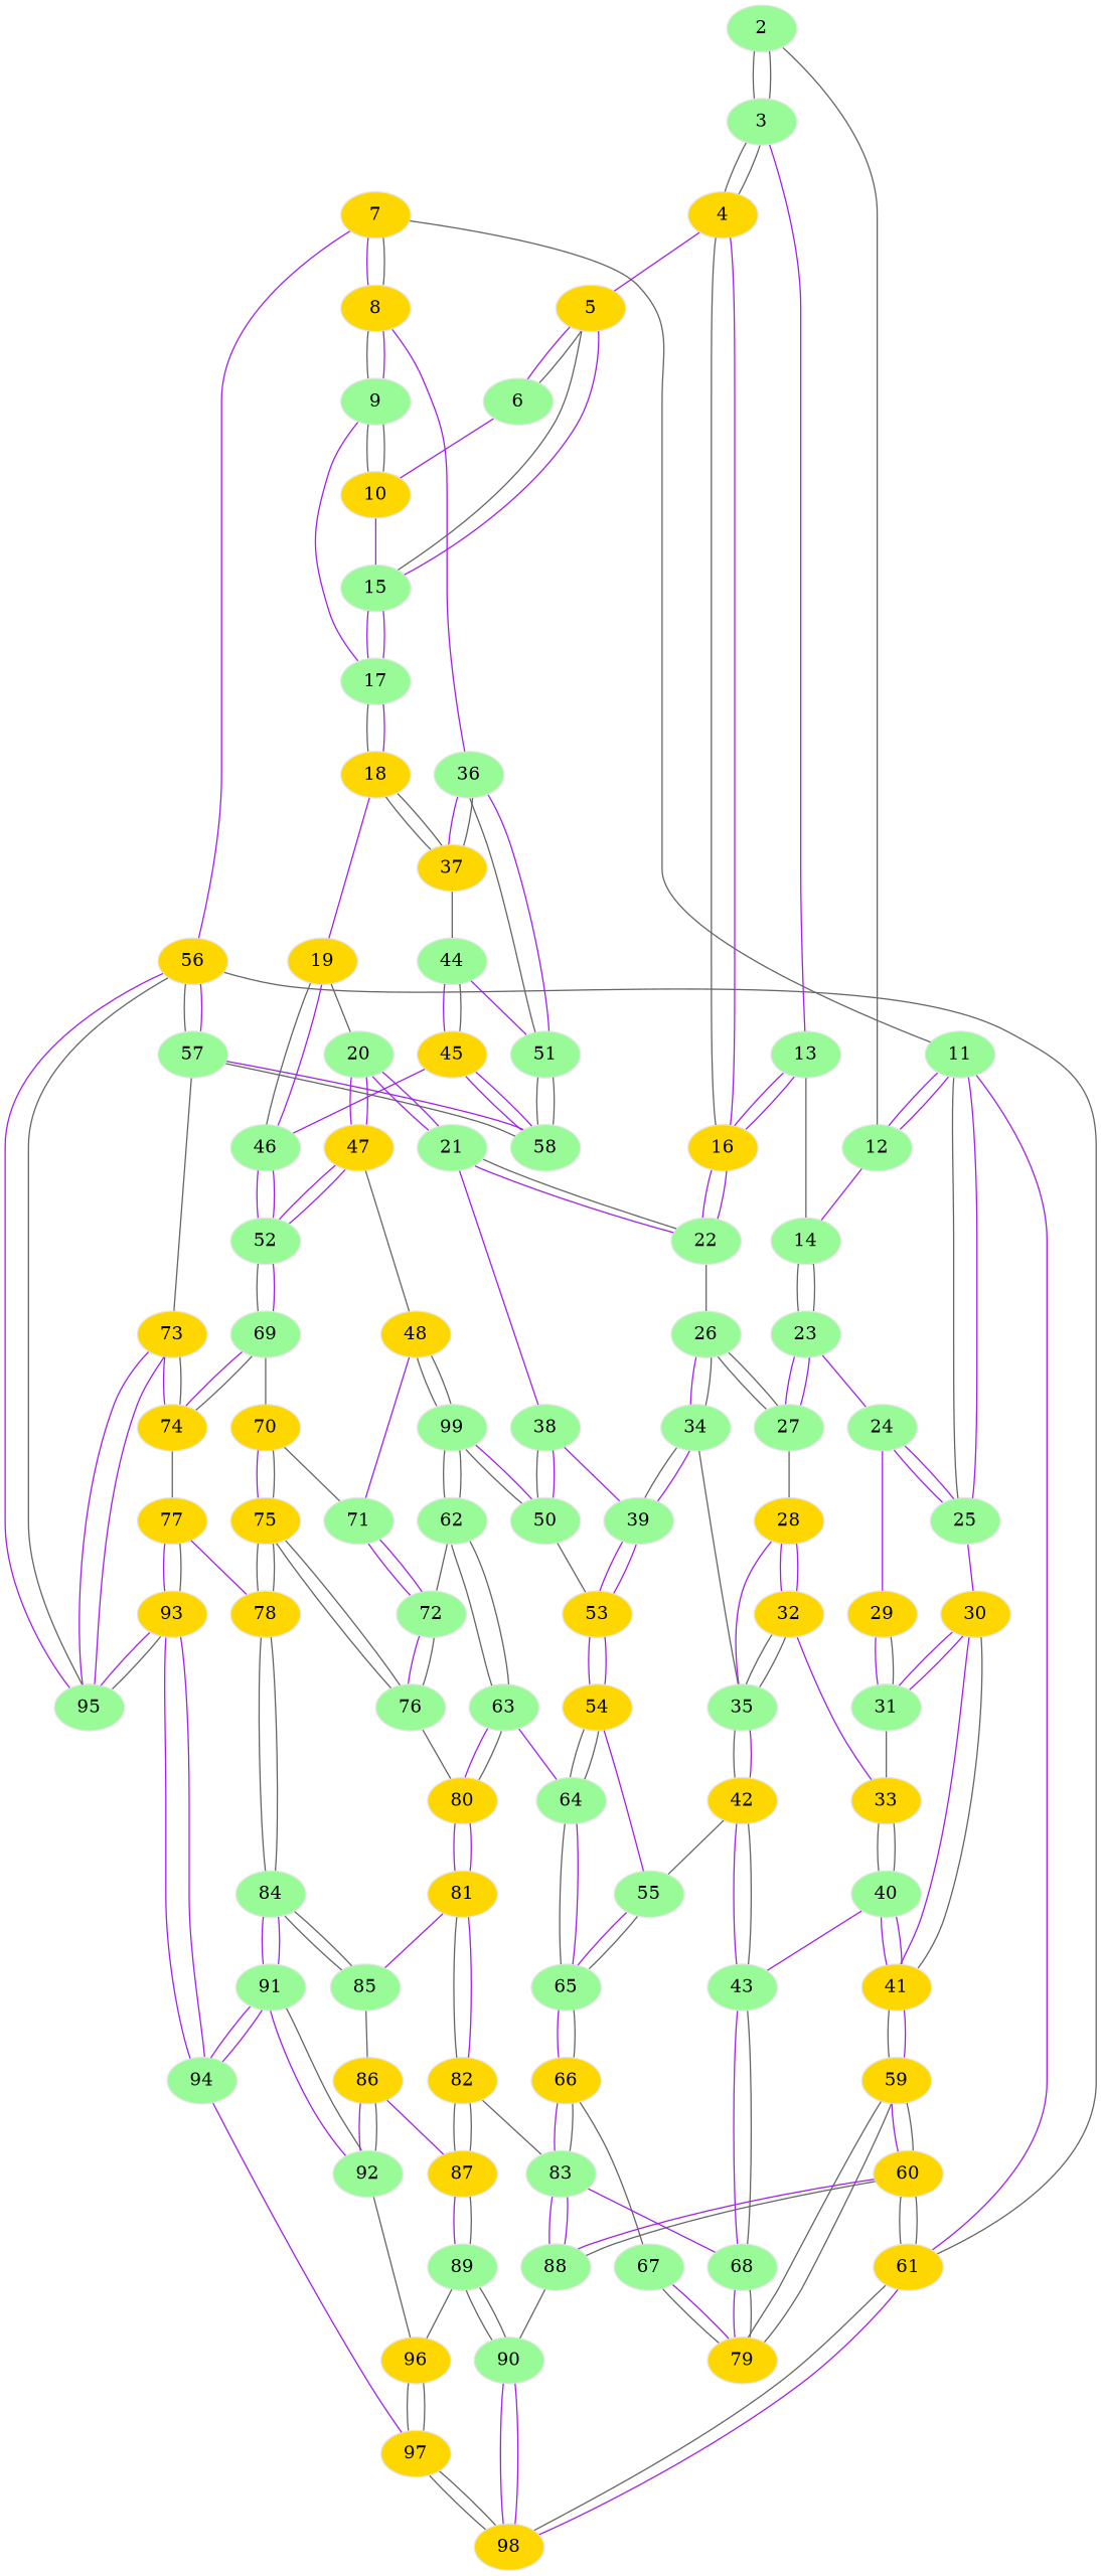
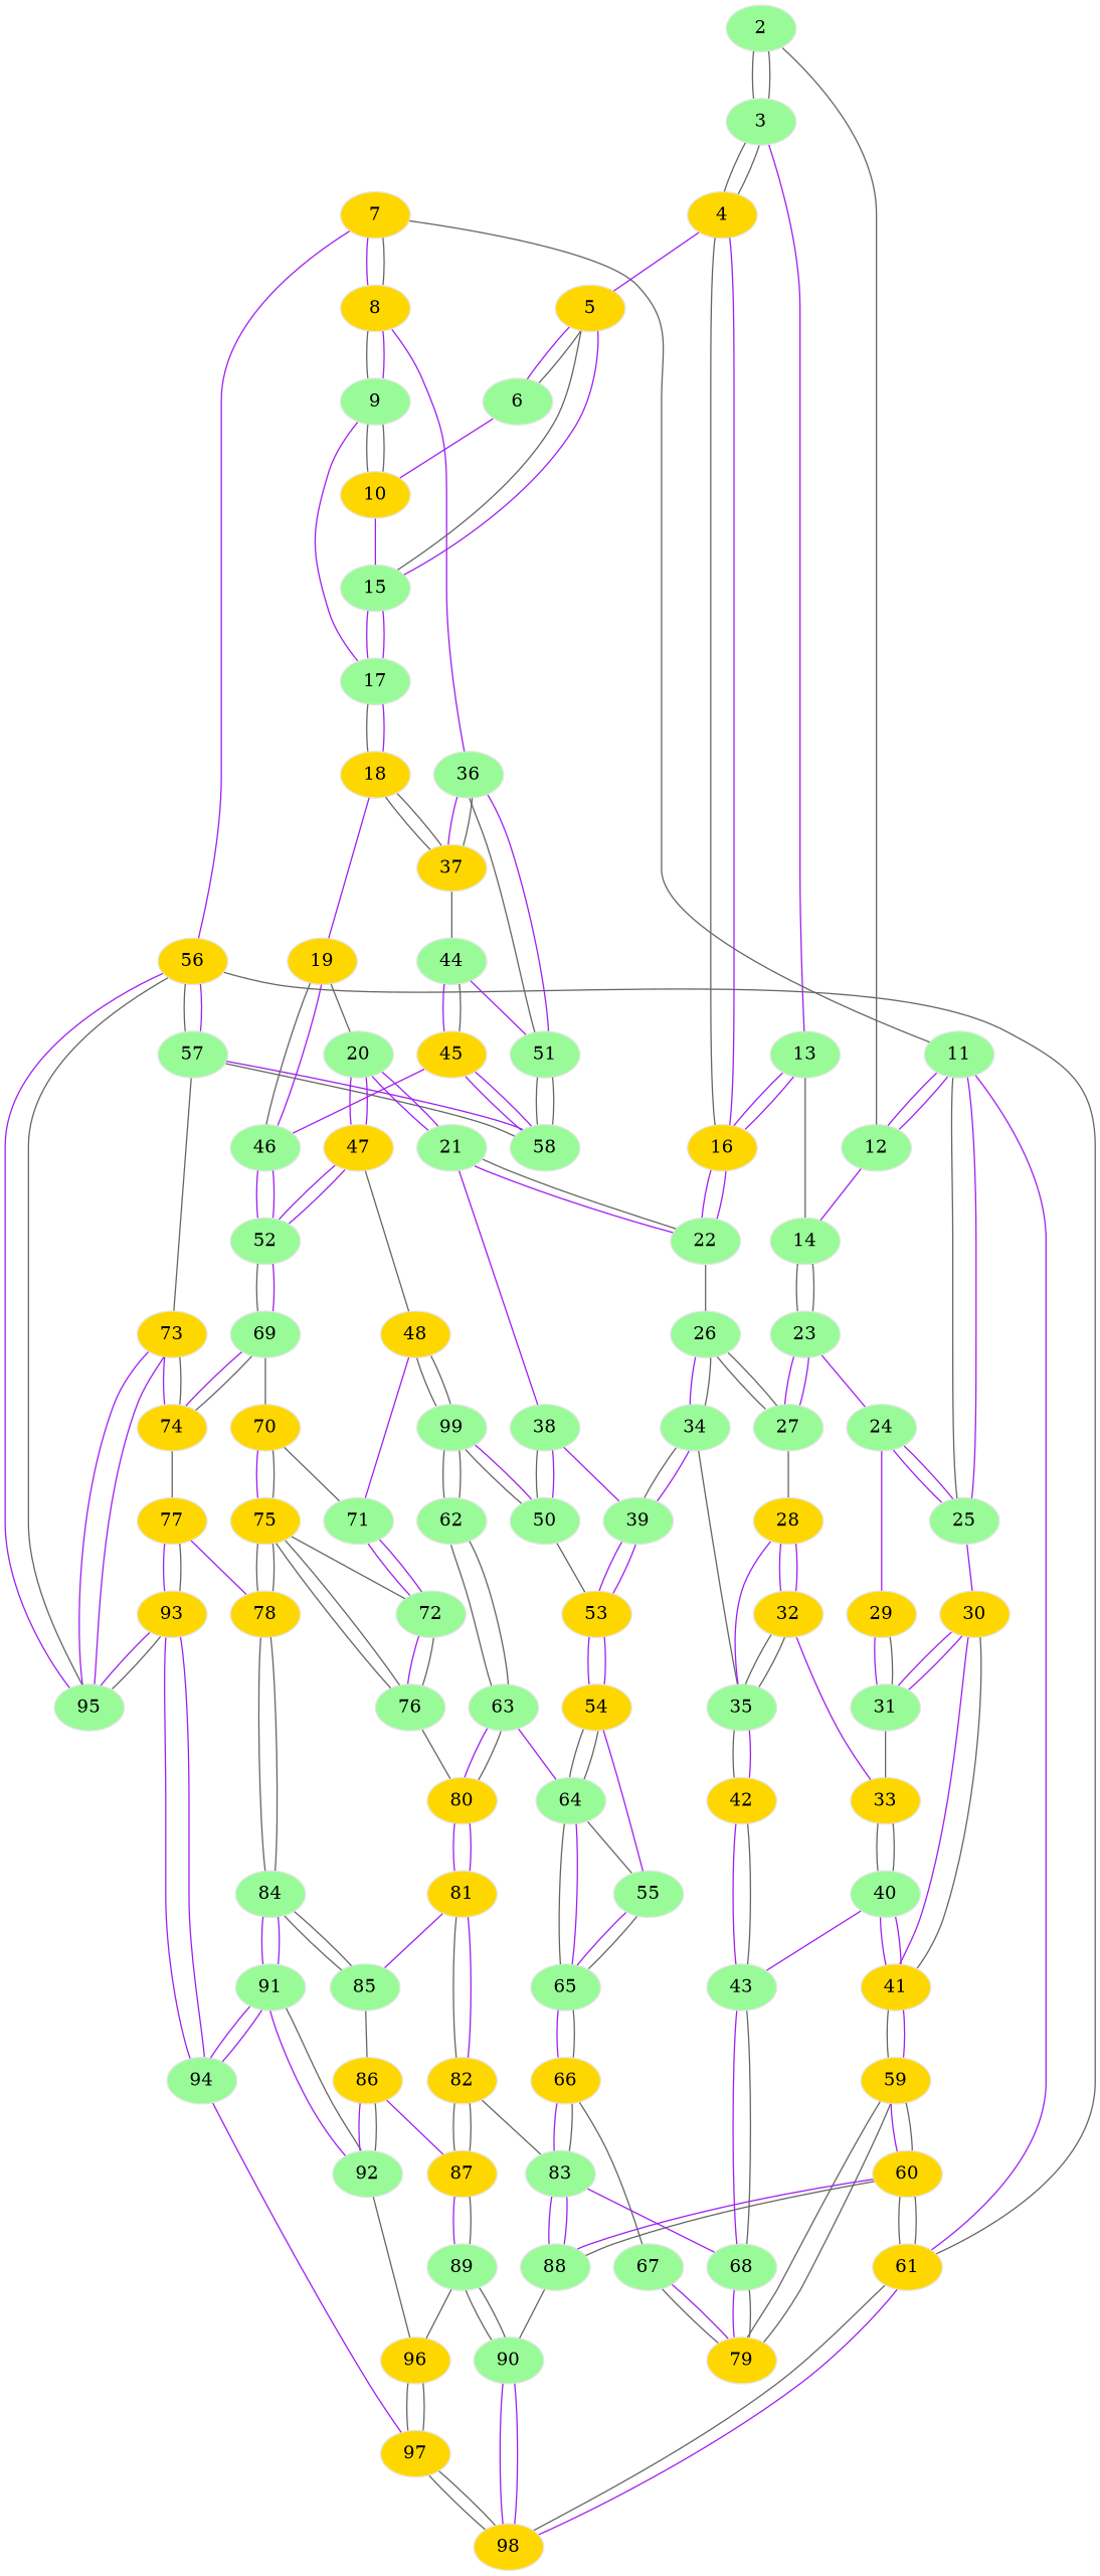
  graph {
    node [color=gray90 fillcolor=palegreen style=filled]
    edge [color=purple]
    2
    3
    12
    7 [fillcolor=gold]
    8 [fillcolor=gold]
    11
    56 [fillcolor=gold]
    4 [fillcolor=gold]
    13
    14
    5 [fillcolor=gold]
    16 [fillcolor=gold]
    6
    15
    22
    10 [fillcolor=gold]
    17
    9
    36
    25
    61 [fillcolor=gold]
    57
    95
    37 [fillcolor=gold]
    51
    18 [fillcolor=gold]
    30 [fillcolor=gold]
    98 [fillcolor=gold]
    23
    24
    27
    26
    19 [fillcolor=gold]
    20
    46
    44
    21
    47 [fillcolor=gold]
    52
    38
    48 [fillcolor=gold]
    39
    50
    34
    29 [fillcolor=gold]
    28 [fillcolor=gold]
    31
    41 [fillcolor=gold]
    35
    32 [fillcolor=gold]
    33 [fillcolor=gold]
    59 [fillcolor=gold]
    40
    42 [fillcolor=gold]
    43
    53 [fillcolor=gold]
    55
    58
    45 [fillcolor=gold]
    54 [fillcolor=gold]
    68
    60 [fillcolor=gold]
    79 [fillcolor=gold]
    65
    69
    n66 [label=99]
    71
    62
    72
    63
    70 [fillcolor=gold]
    74 [fillcolor=gold]
    64
    66 [fillcolor=gold]
    73 [fillcolor=gold]
    88
    90
    80 [fillcolor=gold]
    76
    81 [fillcolor=gold]
    67
    83
    75 [fillcolor=gold]
    77 [fillcolor=gold]
    78 [fillcolor=gold]
    93 [fillcolor=gold]
    84
    94
    85
    91
    82 [fillcolor=gold]
    87 [fillcolor=gold]
    86 [fillcolor=gold]
    89
    92
    96 [fillcolor=gold]
    97 [fillcolor=gold]
    2 -- 3 [color=gray40]
    2 -- 3 [color=gray40]
    2 -- 12 [color=gray40]
    3 -- 4 [color=gray40]
    3 -- 4 [color=gray40]
    3 -- 13
    12 -- 14
    7 -- 8
    7 -- 8 [color=gray40]
    7 -- 11 [color=gray40]
    7 -- 56
    8 -- 9 [color=gray40]
    8 -- 9
    8 -- 36
    11 -- 12
    11 -- 12
    11 -- 25 [color=gray40]
    11 -- 25
    11 -- 61
    56 -- 61 [color=gray40]
    56 -- 57 [color=gray40]
    56 -- 57
    56 -- 95
    56 -- 95 [color=gray40]
    4 -- 5
    4 -- 16 [color=gray40]
    4 -- 16
    13 -- 14 [color=gray40]
    13 -- 16
    13 -- 16
    14 -- 23 [color=gray40]
    14 -- 23 [color=gray40]
    5 -- 6
    5 -- 6 [color=gray40]
    5 -- 15 [color=gray40]
    5 -- 15
    16 -- 22
    16 -- 22
    6 -- 10
    15 -- 17
    15 -- 17
    22 -- 26 [color=gray40]
    10 -- 15
    17 -- 18 [color=gray40]
    17 -- 18
    9 -- 10 [color=gray40]
    9 -- 10 [color=gray40]
    9 -- 17
    36 -- 37
    36 -- 37 [color=gray40]
    36 -- 51 [color=gray40]
    36 -- 51
    25 -- 30
    61 -- 98 [color=gray40]
    61 -- 98
    57 -- 58 [color=gray40]
    57 -- 58
    57 -- 73 [color=gray40]
    37 -- 44 [color=gray40]
    51 -- 58 [color=gray40]
    51 -- 58 [color=gray40]
    18 -- 37 [color=gray40]
    18 -- 37 [color=gray40]
    18 -- 19
    30 -- 31
    30 -- 31
    30 -- 41
    30 -- 41 [color=gray40]
    23 -- 24
    23 -- 27
    23 -- 27
    24 -- 25
    24 -- 25
    24 -- 29
    27 -- 28 [color=gray40]
    26 -- 27 [color=gray40]
    26 -- 27 [color=gray40]
    26 -- 34
    26 -- 34 [color=gray40]
    19 -- 20 [color=gray40]
    19 -- 46 [color=gray40]
    19 -- 46
    20 -- 21
    20 -- 21
    20 -- 47
    20 -- 47
    46 -- 52
    46 -- 52
    44 -- 51
    44 -- 45
    44 -- 45 [color=gray40]
    21 -- 22
    21 -- 22 [color=gray40]
    21 -- 38
    47 -- 52
    47 -- 52
    47 -- 48 [color=gray40]
    52 -- 69 [color=gray40]
    52 -- 69
    38 -- 39
    38 -- 50 [color=gray40]
    38 -- 50
    48 -- n66 [color=gray40]
    48 -- n66 [color=gray40]
    48 -- 71
    39 -- 53
    39 -- 53
    50 -- 53 [color=gray40]
    34 -- 39 [color=gray40]
    34 -- 39
    34 -- 35 [color=gray40]
    29 -- 31
    29 -- 31 [color=gray40]
    28 -- 35
    28 -- 32
    28 -- 32
    31 -- 33 [color=gray40]
    41 -- 59 [color=gray40]
    41 -- 59
    35 -- 42 [color=gray40]
    35 -- 42
    32 -- 35 [color=gray40]
    32 -- 35 [color=gray40]
    32 -- 33
    33 -- 40 [color=gray40]
    33 -- 40 [color=gray40]
    59 -- 60
    59 -- 60 [color=gray40]
    59 -- 79 [color=gray40]
    59 -- 79 [color=gray40]
    40 -- 41
    40 -- 41
    40 -- 43
    42 -- 43
    42 -- 43 [color=gray40]
-   42 -- 55 [color=gray40]
+   64 -- 55 [color=gray40]
    43 -- 68
    43 -- 68 [color=gray40]
    53 -- 54
    53 -- 54
    55 -- 65
    55 -- 65 [color=gray40]
    45 -- 46
    45 -- 58
    45 -- 58
    54 -- 55
    54 -- 64 [color=gray40]
    54 -- 64 [color=gray40]
    68 -- 79
    68 -- 79 [color=gray40]
    60 -- 61 [color=gray40]
    60 -- 61 [color=gray40]
    60 -- 88
    60 -- 88 [color=gray40]
    65 -- 66
    65 -- 66 [color=gray40]
    69 -- 70 [color=gray40]
    69 -- 74
    69 -- 74 [color=gray40]
    n66 -- 50 [color=gray40]
    n66 -- 50
    n66 -- 62 [color=gray40]
    n66 -- 62 [color=gray40]
    71 -- 72
    71 -- 72
-   62 -- 72 [color=gray40]
+   75 -- 72 [color=gray40]
    62 -- 63 [color=gray40]
    62 -- 63 [color=gray40]
    72 -- 76
    72 -- 76 [color=gray40]
    63 -- 64
    63 -- 80
    63 -- 80 [color=gray40]
    70 -- 71 [color=gray40]
    70 -- 75
    70 -- 75 [color=gray40]
    74 -- 77 [color=gray40]
    64 -- 65 [color=gray40]
    64 -- 65
    66 -- 67 [color=gray40]
    66 -- 83
    66 -- 83 [color=gray40]
    73 -- 95
    73 -- 95
    73 -- 74
    73 -- 74 [color=gray40]
    88 -- 90 [color=gray40]
    90 -- 98
    90 -- 98
    80 -- 81
    80 -- 81
    76 -- 80 [color=gray40]
    81 -- 85
    81 -- 82 [color=gray40]
    81 -- 82
    67 -- 79 [color=gray40]
    67 -- 79
    83 -- 68
    83 -- 88
    83 -- 88
    75 -- 76 [color=gray40]
    75 -- 76 [color=gray40]
    75 -- 78 [color=gray40]
    75 -- 78 [color=gray40]
    77 -- 78
    77 -- 93
    77 -- 93 [color=gray40]
    78 -- 84 [color=gray40]
    78 -- 84 [color=gray40]
    93 -- 95
    93 -- 95 [color=gray40]
    93 -- 94
    93 -- 94
    84 -- 85 [color=gray40]
    84 -- 85 [color=gray40]
    84 -- 91
    84 -- 91
    94 -- 97
    85 -- 86 [color=gray40]
    91 -- 94
    91 -- 94
    91 -- 92
    91 -- 92 [color=gray40]
    82 -- 83 [color=gray40]
    82 -- 87 [color=gray40]
    82 -- 87 [color=gray40]
    87 -- 89
    87 -- 89 [color=gray40]
    86 -- 87
    86 -- 92
    86 -- 92 [color=gray40]
    89 -- 90 [color=gray40]
    89 -- 90 [color=gray40]
    89 -- 96 [color=gray40]
    92 -- 96 [color=gray40]
    96 -- 97 [color=gray40]
    96 -- 97 [color=gray40]
    97 -- 98 [color=gray40]
    97 -- 98 [color=gray40]
  }
